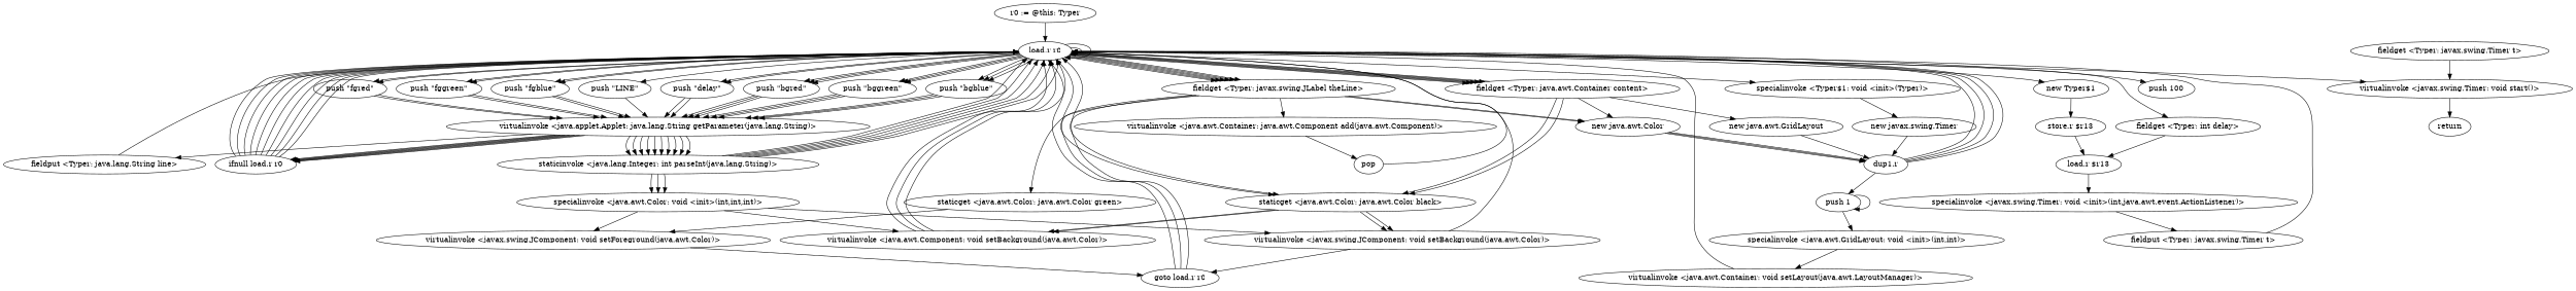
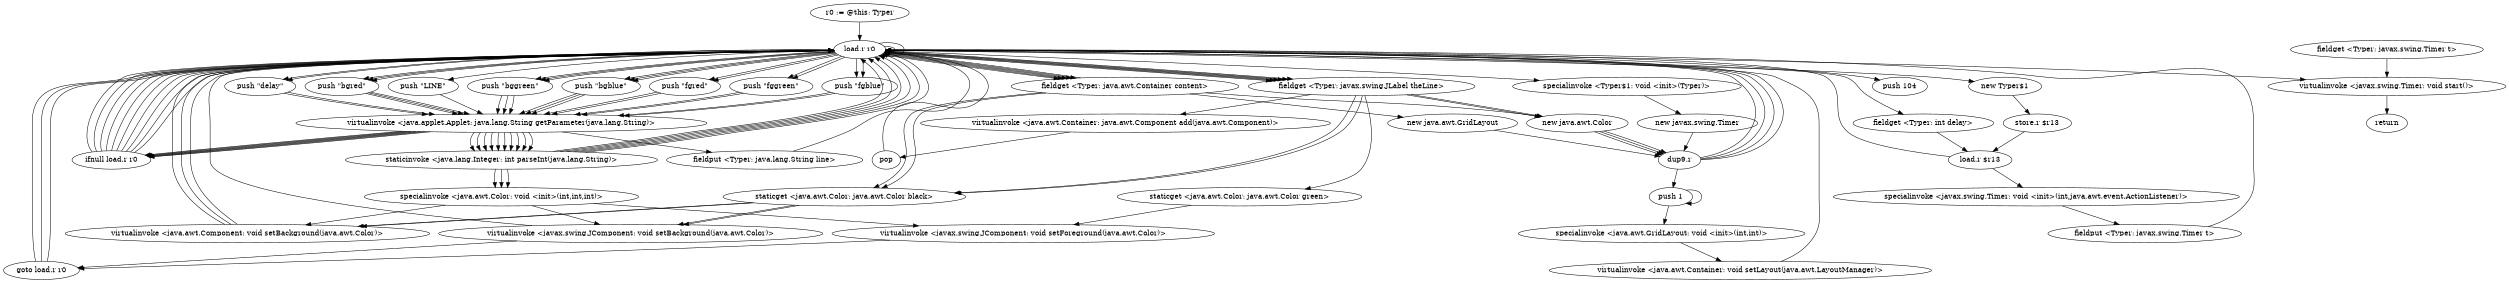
  digraph {
    "r0 := @this: Typer"
    "load.r r0"
    "push \"LINE\""
    "fieldget <Typer: java.awt.Container content>"
    "fieldget <Typer: javax.swing.JLabel theLine>"
    "push \"bgred\""
    "push \"bggreen\""
    "push \"bgblue\""
    "push \"fgred\""
    "push \"fggreen\""
    "push \"fgblue\""
    "push \"delay\""
    "new Typer$1"
    "specialinvoke <Typer$1: void <init>(Typer)>"
    "fieldget <Typer: int delay>"
-   "push 100"
+   "push 100" [label="push 104"]
    "virtualinvoke <javax.swing.Timer: void start()>"
    "virtualinvoke <java.applet.Applet: java.lang.String getParameter(java.lang.String)>"
    "new java.awt.GridLayout"
    "staticget <java.awt.Color: java.awt.Color black>"
    "new java.awt.Color"
    "virtualinvoke <java.awt.Container: java.awt.Component add(java.awt.Component)>"
    "staticget <java.awt.Color: java.awt.Color green>"
    "store.r $r13"
    "new javax.swing.Timer"
    "load.r $r13"
    "fieldget <Typer: javax.swing.Timer t>"
    "fieldput <Typer: java.lang.String line>"
    "ifnull load.r r0"
    "staticinvoke <java.lang.Integer: int parseInt(java.lang.String)>"
    "specialinvoke <java.awt.Color: void <init>(int,int,int)>"
-   "dup1.r"
+   "dup1.r" [label="dup9.r"]
    "virtualinvoke <java.awt.Component: void setBackground(java.awt.Color)>"
    "virtualinvoke <javax.swing.JComponent: void setBackground(java.awt.Color)>"
    pop
    "virtualinvoke <javax.swing.JComponent: void setForeground(java.awt.Color)>"
    "push 1"
    "specialinvoke <java.awt.GridLayout: void <init>(int,int)>"
    "virtualinvoke <java.awt.Container: void setLayout(java.awt.LayoutManager)>"
    "goto load.r r0"
    "specialinvoke <javax.swing.Timer: void <init>(int,java.awt.event.ActionListener)>"
    "fieldput <Typer: javax.swing.Timer t>"
    return
    "r0 := @this: Typer" -> "load.r r0"
    "load.r r0" -> "load.r r0"
    "load.r r0" -> "load.r r0"
    "load.r r0" -> "push \"LINE\""
    "load.r r0" -> "fieldget <Typer: java.awt.Container content>"
    "load.r r0" -> "fieldget <Typer: java.awt.Container content>"
    "load.r r0" -> "fieldget <Typer: java.awt.Container content>"
    "load.r r0" -> "fieldget <Typer: java.awt.Container content>"
    "load.r r0" -> "fieldget <Typer: java.awt.Container content>"
    "load.r r0" -> "fieldget <Typer: javax.swing.JLabel theLine>"
    "load.r r0" -> "fieldget <Typer: javax.swing.JLabel theLine>"
    "load.r r0" -> "fieldget <Typer: javax.swing.JLabel theLine>"
    "load.r r0" -> "fieldget <Typer: javax.swing.JLabel theLine>"
    "load.r r0" -> "fieldget <Typer: javax.swing.JLabel theLine>"
    "load.r r0" -> "fieldget <Typer: javax.swing.JLabel theLine>"
    "load.r r0" -> "push \"bgred\""
    "load.r r0" -> "push \"bgred\""
    "load.r r0" -> "push \"bgred\""
    "load.r r0" -> "push \"bggreen\""
    "load.r r0" -> "push \"bggreen\""
    "load.r r0" -> "push \"bggreen\""
    "load.r r0" -> "push \"bgblue\""
    "load.r r0" -> "push \"bgblue\""
    "load.r r0" -> "push \"bgblue\""
    "load.r r0" -> "push \"fgred\""
    "load.r r0" -> "push \"fgred\""
    "load.r r0" -> "push \"fggreen\""
    "load.r r0" -> "push \"fggreen\""
    "load.r r0" -> "push \"fgblue\""
    "load.r r0" -> "push \"fgblue\""
    "load.r r0" -> "push \"delay\""
    "load.r r0" -> "push \"delay\""
    "load.r r0" -> "new Typer$1"
    "load.r r0" -> "specialinvoke <Typer$1: void <init>(Typer)>"
    "load.r r0" -> "fieldget <Typer: int delay>"
    "load.r r0" -> "push 100"
    "load.r r0" -> "virtualinvoke <javax.swing.Timer: void start()>"
    "push \"LINE\"" -> "virtualinvoke <java.applet.Applet: java.lang.String getParameter(java.lang.String)>"
    "fieldget <Typer: java.awt.Container content>" -> "load.r r0"
    "fieldget <Typer: java.awt.Container content>" -> "new java.awt.GridLayout"
    "fieldget <Typer: java.awt.Container content>" -> "staticget <java.awt.Color: java.awt.Color black>"
    "fieldget <Typer: java.awt.Container content>" -> "staticget <java.awt.Color: java.awt.Color black>"
    "fieldget <Typer: java.awt.Container content>" -> "new java.awt.Color"
    "fieldget <Typer: javax.swing.JLabel theLine>" -> "staticget <java.awt.Color: java.awt.Color black>"
    "fieldget <Typer: javax.swing.JLabel theLine>" -> "staticget <java.awt.Color: java.awt.Color black>"
    "fieldget <Typer: javax.swing.JLabel theLine>" -> "new java.awt.Color"
    "fieldget <Typer: javax.swing.JLabel theLine>" -> "new java.awt.Color"
    "fieldget <Typer: javax.swing.JLabel theLine>" -> "virtualinvoke <java.awt.Container: java.awt.Component add(java.awt.Component)>"
    "fieldget <Typer: javax.swing.JLabel theLine>" -> "staticget <java.awt.Color: java.awt.Color green>"
    "push \"bgred\"" -> "virtualinvoke <java.applet.Applet: java.lang.String getParameter(java.lang.String)>"
    "push \"bgred\"" -> "virtualinvoke <java.applet.Applet: java.lang.String getParameter(java.lang.String)>"
    "push \"bgred\"" -> "virtualinvoke <java.applet.Applet: java.lang.String getParameter(java.lang.String)>"
    "push \"bggreen\"" -> "virtualinvoke <java.applet.Applet: java.lang.String getParameter(java.lang.String)>"
    "push \"bggreen\"" -> "virtualinvoke <java.applet.Applet: java.lang.String getParameter(java.lang.String)>"
    "push \"bggreen\"" -> "virtualinvoke <java.applet.Applet: java.lang.String getParameter(java.lang.String)>"
    "push \"bgblue\"" -> "virtualinvoke <java.applet.Applet: java.lang.String getParameter(java.lang.String)>"
    "push \"bgblue\"" -> "virtualinvoke <java.applet.Applet: java.lang.String getParameter(java.lang.String)>"
    "push \"bgblue\"" -> "virtualinvoke <java.applet.Applet: java.lang.String getParameter(java.lang.String)>"
    "push \"fgred\"" -> "virtualinvoke <java.applet.Applet: java.lang.String getParameter(java.lang.String)>"
    "push \"fgred\"" -> "virtualinvoke <java.applet.Applet: java.lang.String getParameter(java.lang.String)>"
    "push \"fggreen\"" -> "virtualinvoke <java.applet.Applet: java.lang.String getParameter(java.lang.String)>"
    "push \"fggreen\"" -> "virtualinvoke <java.applet.Applet: java.lang.String getParameter(java.lang.String)>"
    "push \"fgblue\"" -> "virtualinvoke <java.applet.Applet: java.lang.String getParameter(java.lang.String)>"
    "push \"fgblue\"" -> "virtualinvoke <java.applet.Applet: java.lang.String getParameter(java.lang.String)>"
    "push \"delay\"" -> "virtualinvoke <java.applet.Applet: java.lang.String getParameter(java.lang.String)>"
    "push \"delay\"" -> "virtualinvoke <java.applet.Applet: java.lang.String getParameter(java.lang.String)>"
    "new Typer$1" -> "store.r $r13"
    "specialinvoke <Typer$1: void <init>(Typer)>" -> "new javax.swing.Timer"
    "fieldget <Typer: int delay>" -> "load.r $r13"
    "virtualinvoke <javax.swing.Timer: void start()>" -> return
    "virtualinvoke <java.applet.Applet: java.lang.String getParameter(java.lang.String)>" -> "fieldput <Typer: java.lang.String line>"
    "virtualinvoke <java.applet.Applet: java.lang.String getParameter(java.lang.String)>" -> "ifnull load.r r0"
    "virtualinvoke <java.applet.Applet: java.lang.String getParameter(java.lang.String)>" -> "ifnull load.r r0"
    "virtualinvoke <java.applet.Applet: java.lang.String getParameter(java.lang.String)>" -> "ifnull load.r r0"
    "virtualinvoke <java.applet.Applet: java.lang.String getParameter(java.lang.String)>" -> "ifnull load.r r0"
    "virtualinvoke <java.applet.Applet: java.lang.String getParameter(java.lang.String)>" -> "ifnull load.r r0"
    "virtualinvoke <java.applet.Applet: java.lang.String getParameter(java.lang.String)>" -> "ifnull load.r r0"
    "virtualinvoke <java.applet.Applet: java.lang.String getParameter(java.lang.String)>" -> "ifnull load.r r0"
    "virtualinvoke <java.applet.Applet: java.lang.String getParameter(java.lang.String)>" -> "staticinvoke <java.lang.Integer: int parseInt(java.lang.String)>"
    "virtualinvoke <java.applet.Applet: java.lang.String getParameter(java.lang.String)>" -> "staticinvoke <java.lang.Integer: int parseInt(java.lang.String)>"
    "virtualinvoke <java.applet.Applet: java.lang.String getParameter(java.lang.String)>" -> "staticinvoke <java.lang.Integer: int parseInt(java.lang.String)>"
    "virtualinvoke <java.applet.Applet: java.lang.String getParameter(java.lang.String)>" -> "staticinvoke <java.lang.Integer: int parseInt(java.lang.String)>"
    "virtualinvoke <java.applet.Applet: java.lang.String getParameter(java.lang.String)>" -> "staticinvoke <java.lang.Integer: int parseInt(java.lang.String)>"
    "virtualinvoke <java.applet.Applet: java.lang.String getParameter(java.lang.String)>" -> "staticinvoke <java.lang.Integer: int parseInt(java.lang.String)>"
    "virtualinvoke <java.applet.Applet: java.lang.String getParameter(java.lang.String)>" -> "staticinvoke <java.lang.Integer: int parseInt(java.lang.String)>"
    "virtualinvoke <java.applet.Applet: java.lang.String getParameter(java.lang.String)>" -> "staticinvoke <java.lang.Integer: int parseInt(java.lang.String)>"
    "virtualinvoke <java.applet.Applet: java.lang.String getParameter(java.lang.String)>" -> "staticinvoke <java.lang.Integer: int parseInt(java.lang.String)>"
    "virtualinvoke <java.applet.Applet: java.lang.String getParameter(java.lang.String)>" -> "staticinvoke <java.lang.Integer: int parseInt(java.lang.String)>"
    "new java.awt.GridLayout" -> "dup1.r"
    "staticget <java.awt.Color: java.awt.Color black>" -> "virtualinvoke <java.awt.Component: void setBackground(java.awt.Color)>"
    "staticget <java.awt.Color: java.awt.Color black>" -> "virtualinvoke <java.awt.Component: void setBackground(java.awt.Color)>"
    "staticget <java.awt.Color: java.awt.Color black>" -> "virtualinvoke <javax.swing.JComponent: void setBackground(java.awt.Color)>"
    "staticget <java.awt.Color: java.awt.Color black>" -> "virtualinvoke <javax.swing.JComponent: void setBackground(java.awt.Color)>"
    "new java.awt.Color" -> "dup1.r"
    "new java.awt.Color" -> "dup1.r"
    "new java.awt.Color" -> "dup1.r"
    "virtualinvoke <java.awt.Container: java.awt.Component add(java.awt.Component)>" -> pop
    "staticget <java.awt.Color: java.awt.Color green>" -> "virtualinvoke <javax.swing.JComponent: void setForeground(java.awt.Color)>"
    "store.r $r13" -> "load.r $r13"
    "new javax.swing.Timer" -> "dup1.r"
+   "load.r $r13" -> "load.r r0"
    "load.r $r13" -> "specialinvoke <javax.swing.Timer: void <init>(int,java.awt.event.ActionListener)>"
    "fieldget <Typer: javax.swing.Timer t>" -> "virtualinvoke <javax.swing.Timer: void start()>"
    "fieldput <Typer: java.lang.String line>" -> "load.r r0"
    "ifnull load.r r0" -> "load.r r0"
    "ifnull load.r r0" -> "load.r r0"
    "ifnull load.r r0" -> "load.r r0"
    "ifnull load.r r0" -> "load.r r0"
    "ifnull load.r r0" -> "load.r r0"
    "ifnull load.r r0" -> "load.r r0"
    "ifnull load.r r0" -> "load.r r0"
    "ifnull load.r r0" -> "load.r r0"
    "ifnull load.r r0" -> "load.r r0"
    "ifnull load.r r0" -> "load.r r0"
    "staticinvoke <java.lang.Integer: int parseInt(java.lang.String)>" -> "load.r r0"
    "staticinvoke <java.lang.Integer: int parseInt(java.lang.String)>" -> "load.r r0"
    "staticinvoke <java.lang.Integer: int parseInt(java.lang.String)>" -> "load.r r0"
    "staticinvoke <java.lang.Integer: int parseInt(java.lang.String)>" -> "load.r r0"
    "staticinvoke <java.lang.Integer: int parseInt(java.lang.String)>" -> "load.r r0"
    "staticinvoke <java.lang.Integer: int parseInt(java.lang.String)>" -> "load.r r0"
    "staticinvoke <java.lang.Integer: int parseInt(java.lang.String)>" -> "specialinvoke <java.awt.Color: void <init>(int,int,int)>"
    "staticinvoke <java.lang.Integer: int parseInt(java.lang.String)>" -> "specialinvoke <java.awt.Color: void <init>(int,int,int)>"
    "staticinvoke <java.lang.Integer: int parseInt(java.lang.String)>" -> "specialinvoke <java.awt.Color: void <init>(int,int,int)>"
    "specialinvoke <java.awt.Color: void <init>(int,int,int)>" -> "virtualinvoke <java.awt.Component: void setBackground(java.awt.Color)>"
    "specialinvoke <java.awt.Color: void <init>(int,int,int)>" -> "virtualinvoke <javax.swing.JComponent: void setBackground(java.awt.Color)>"
    "specialinvoke <java.awt.Color: void <init>(int,int,int)>" -> "virtualinvoke <javax.swing.JComponent: void setForeground(java.awt.Color)>"
    "dup1.r" -> "load.r r0"
    "dup1.r" -> "load.r r0"
    "dup1.r" -> "load.r r0"
    "dup1.r" -> "load.r r0"
    "dup1.r" -> "push 1"
    "virtualinvoke <java.awt.Component: void setBackground(java.awt.Color)>" -> "load.r r0"
    "virtualinvoke <java.awt.Component: void setBackground(java.awt.Color)>" -> "load.r r0"
    "virtualinvoke <java.awt.Component: void setBackground(java.awt.Color)>" -> "load.r r0"
    "virtualinvoke <javax.swing.JComponent: void setBackground(java.awt.Color)>" -> "load.r r0"
    "virtualinvoke <javax.swing.JComponent: void setBackground(java.awt.Color)>" -> "goto load.r r0"
    pop -> "load.r r0"
    "virtualinvoke <javax.swing.JComponent: void setForeground(java.awt.Color)>" -> "goto load.r r0"
    "push 1" -> "push 1"
    "push 1" -> "specialinvoke <java.awt.GridLayout: void <init>(int,int)>"
    "specialinvoke <java.awt.GridLayout: void <init>(int,int)>" -> "virtualinvoke <java.awt.Container: void setLayout(java.awt.LayoutManager)>"
    "virtualinvoke <java.awt.Container: void setLayout(java.awt.LayoutManager)>" -> "load.r r0"
    "goto load.r r0" -> "load.r r0"
    "goto load.r r0" -> "load.r r0"
    "goto load.r r0" -> "load.r r0"
    "specialinvoke <javax.swing.Timer: void <init>(int,java.awt.event.ActionListener)>" -> "fieldput <Typer: javax.swing.Timer t>"
    "fieldput <Typer: javax.swing.Timer t>" -> "load.r r0"
  }
